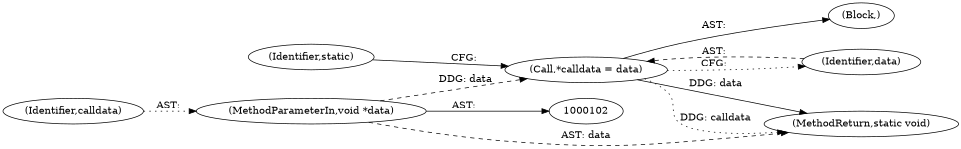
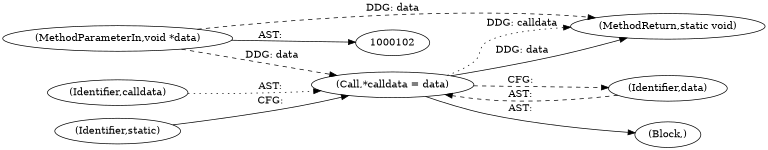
  digraph {
    rankdir=LR
    edge [style=dashed]
    n1 [label="(MethodParameterIn,void *data)"]
    n2 [label="(Call,*calldata = data)"]
    n3 [label="(MethodReturn,static void)"]
    1000102
    n5 [label="(Identifier,data)"]
    n6 [label="(Block,)"]
    n7 [label="(Identifier,calldata)"]
    n8 [label="(Identifier,static)"]
    n1 -> n2 [label="DDG: data"]
-   n1 -> n3 [label="AST: data"]
+   n1 -> n3 [label="DDG: data"]
    n1 -> 1000102 [label="AST: " style=solid]
    n2 -> n3 [label="DDG: calldata" style=dotted]
    n2 -> n3 [label="DDG: data" style=solid]
-   n2 -> n5 [label="CFG: " style=dotted]
+   n2 -> n5 [label="CFG: "]
    n2 -> n6 [label="AST: " style=solid]
    n5 -> n2 [label="AST: "]
-   n7 -> n1 [label="AST: " style=dotted]
+   n7 -> n2 [label="AST: " style=dotted]
    n8 -> n2 [label="CFG: " style=solid]
  }
